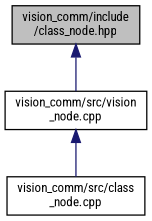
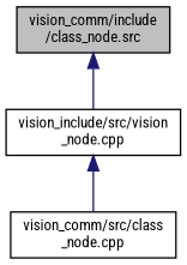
  digraph {
    fontname="Roboto Condensed"
    node [color=black fillcolor=white fontname="Roboto Condensed" fontsize=10 shape=record style=filled]
    edge [color=midnightblue dir=back fontname="Roboto Condensed" fontsize=10 labelfontname=Helvetica labelfontsize=10 style=solid]
-   n1 [fillcolor=grey75 fontcolor=black height=0.2 label="vision_comm/include\l/class_node.hpp" width=0.4]
-   n2 [height=0.2 label="vision_comm/src/vision\l_node.cpp" width=0.4]
+   n1 [fillcolor=grey75 fontcolor=black height=0.2 label="vision_comm/include\l/class_node.src" width=0.4]
+   n2 [height=0.2 label="vision_include/src/vision\l_node.cpp" width=0.4]
    n3 [height=0.2 label="vision_comm/src/class\l_node.cpp" width=0.4]
    n1 -> n2
    n2 -> n3
  }
